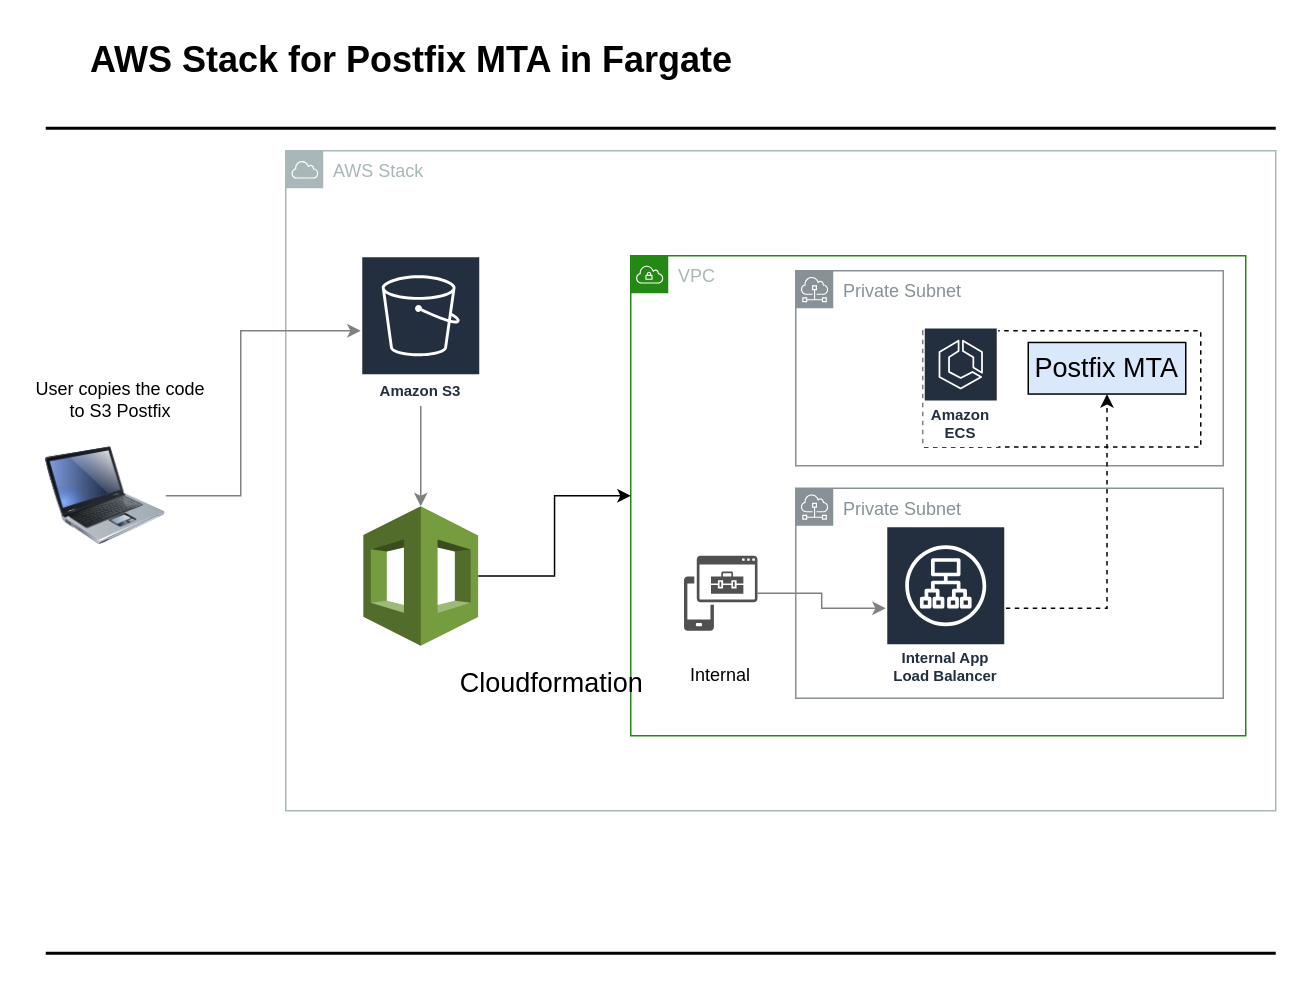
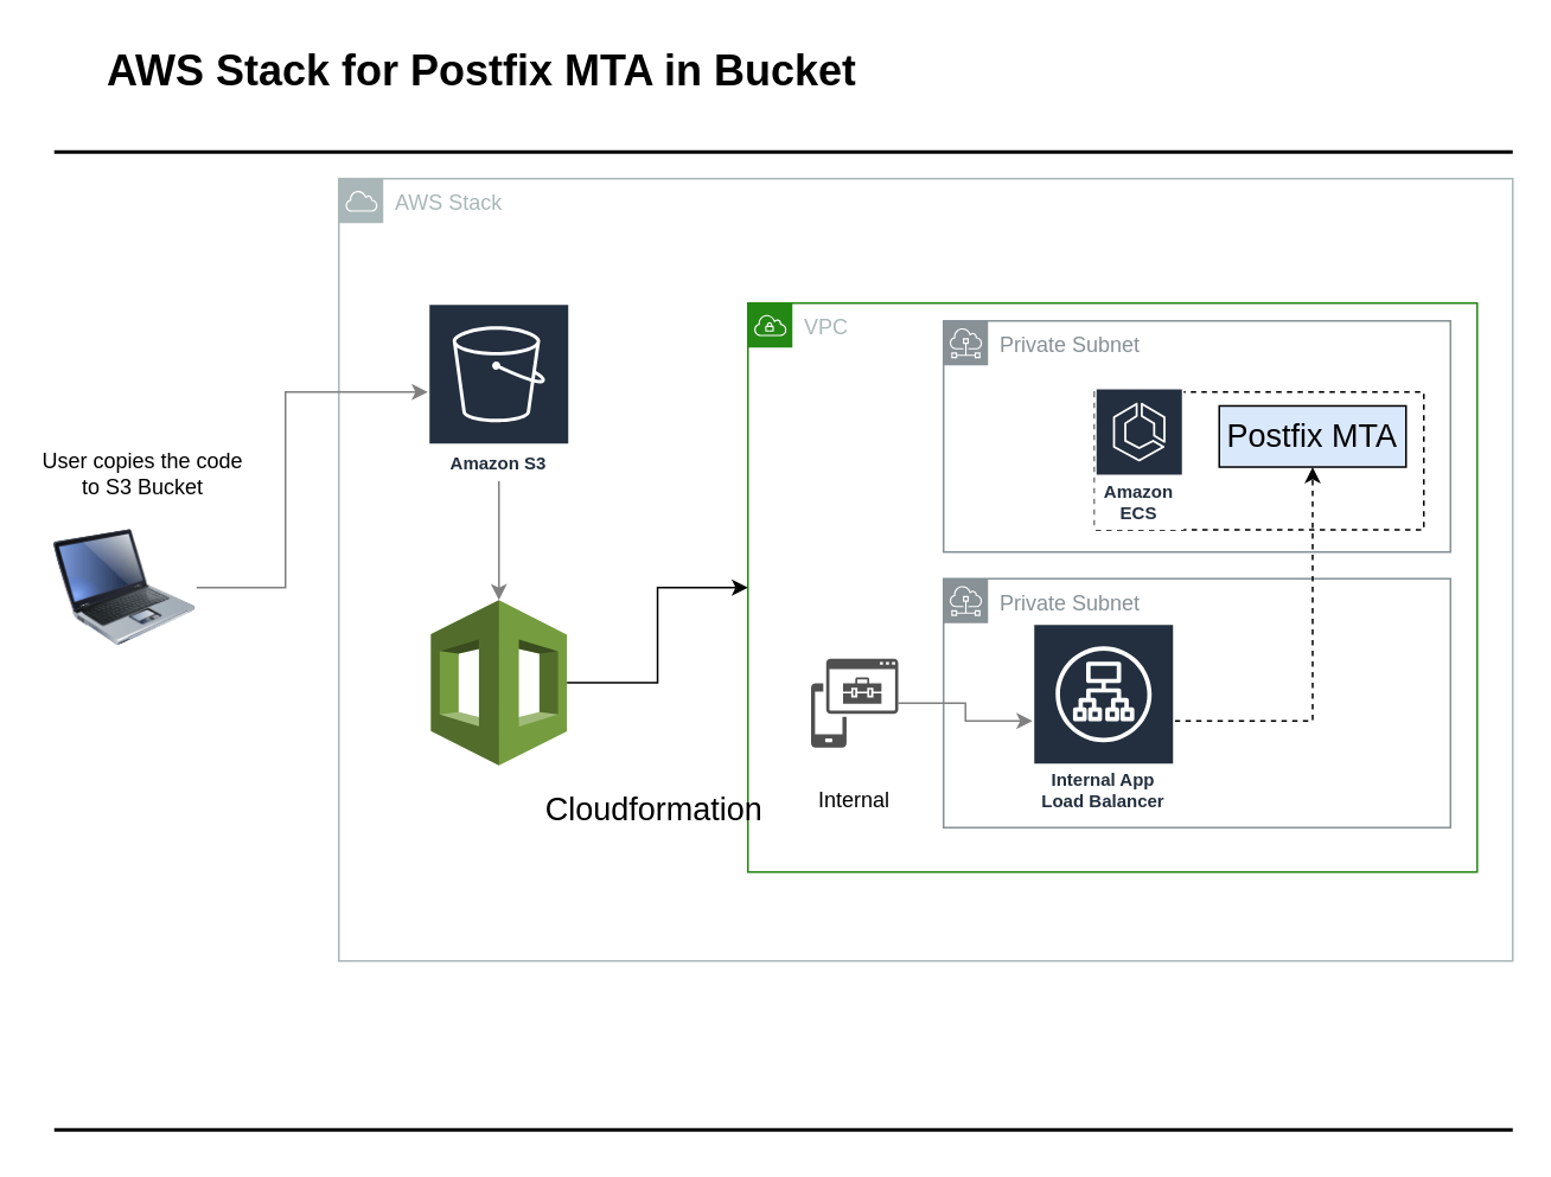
  <mxCell id="0" />
  <mxCell id="1" parent="0" />
  <mxCell id="2" value="Private Subnet" style="sketch=0;outlineConnect=0;gradientColor=none;html=1;whiteSpace=wrap;fontSize=12;fontStyle=0;shape=mxgraph.aws4.group;grIcon=mxgraph.aws4.group_subnet;strokeColor=#879196;fillColor=none;verticalAlign=top;align=left;spacingLeft=30;fontColor=#879196;dashed=0;" vertex="1" parent="1"><mxGeometry x="530" y="325" width="285" height="140" as="geometry" /></mxCell>
  <mxCell id="3" value="AWS Stack" style="outlineConnect=0;gradientColor=none;html=1;whiteSpace=wrap;fontSize=12;fontStyle=0;shape=mxgraph.aws4.group;grIcon=mxgraph.aws4.group_aws_cloud;strokeColor=#AAB7B8;fillColor=none;verticalAlign=top;align=left;spacingLeft=30;fontColor=#AAB7B8;dashed=0;" parent="1" vertex="1"><mxGeometry x="190" y="100" width="660" height="440" as="geometry" /></mxCell>
  <mxCell id="4" value="VPC" style="points=[[0,0],[0.25,0],[0.5,0],[0.75,0],[1,0],[1,0.25],[1,0.5],[1,0.75],[1,1],[0.75,1],[0.5,1],[0.25,1],[0,1],[0,0.75],[0,0.5],[0,0.25]];outlineConnect=0;gradientColor=none;html=1;whiteSpace=wrap;fontSize=12;fontStyle=0;shape=mxgraph.aws4.group;grIcon=mxgraph.aws4.group_vpc;strokeColor=#248814;fillColor=none;verticalAlign=top;align=left;spacingLeft=30;fontColor=#AAB7B8;dashed=0;" parent="1" vertex="1"><mxGeometry x="420" y="170" width="410" height="320" as="geometry" /></mxCell>
  <mxCell id="5" value="Private Subnet" style="sketch=0;outlineConnect=0;gradientColor=none;html=1;whiteSpace=wrap;fontSize=12;fontStyle=0;shape=mxgraph.aws4.group;grIcon=mxgraph.aws4.group_subnet;strokeColor=#879196;fillColor=none;verticalAlign=top;align=left;spacingLeft=30;fontColor=#879196;dashed=0;" vertex="1" parent="1"><mxGeometry x="530" y="180" width="285" height="130" as="geometry" /></mxCell>
  <mxCell id="6" value="" style="rounded=0;whiteSpace=wrap;html=1;fillColor=none;dashed=1;" parent="1" vertex="1"><mxGeometry x="615" y="220" width="185" height="77.5" as="geometry" /></mxCell>
  <mxCell id="7" style="edgeStyle=orthogonalEdgeStyle;rounded=0;orthogonalLoop=1;jettySize=auto;html=1;strokeColor=#808080;" parent="1" source="8" target="10" edge="1"><mxGeometry relative="1" as="geometry"><Array as="points"><mxPoint x="160" y="330" /><mxPoint x="160" y="220" /></Array></mxGeometry></mxCell>
  <mxCell id="8" value="" style="image;html=1;image=img/lib/clip_art/computers/Laptop_128x128.png" parent="1" vertex="1"><mxGeometry x="30" y="290" width="80" height="80" as="geometry" /></mxCell>
  <mxCell id="9" value="" style="edgeStyle=orthogonalEdgeStyle;rounded=0;orthogonalLoop=1;jettySize=auto;html=1;strokeColor=#808080;entryX=0.5;entryY=0;entryDx=0;entryDy=0;entryPerimeter=0;" parent="1" source="10" target="23" edge="1"><mxGeometry relative="1" as="geometry"><mxPoint x="280" y="310" as="targetPoint" /></mxGeometry></mxCell>
  <mxCell id="10" value="Amazon S3" style="outlineConnect=0;fontColor=#232F3E;gradientColor=none;strokeColor=#ffffff;fillColor=#232F3E;dashed=0;verticalLabelPosition=middle;verticalAlign=bottom;align=center;html=1;whiteSpace=wrap;fontSize=10;fontStyle=1;spacing=3;shape=mxgraph.aws4.productIcon;prIcon=mxgraph.aws4.s3;" parent="1" vertex="1"><mxGeometry x="240" y="170" width="80" height="100" as="geometry" /></mxCell>
  <mxCell id="11" style="edgeStyle=orthogonalEdgeStyle;rounded=0;orthogonalLoop=1;jettySize=auto;html=1;strokeColor=#808080;exitX=1;exitY=0.5;exitDx=0;exitDy=0;exitPerimeter=0;" parent="1" source="21" target="13" edge="1"><mxGeometry relative="1" as="geometry"><mxPoint x="518.5" y="390" as="sourcePoint" /></mxGeometry></mxCell>
  <mxCell id="12" style="edgeStyle=orthogonalEdgeStyle;rounded=0;orthogonalLoop=1;jettySize=auto;html=1;entryX=0.5;entryY=1;entryDx=0;entryDy=0;dashed=1;" edge="1" parent="1" source="13" target="20"><mxGeometry relative="1" as="geometry" /></mxCell>
- <mxCell id="13" value="Internal App Load Balancer" style="outlineConnect=0;fontColor=#232F3E;gradientColor=none;strokeColor=#ffffff;fillColor=#232F3E;dashed=0;verticalLabelPosition=middle;verticalAlign=bottom;align=center;html=1;whiteSpace=wrap;fontSize=10;fontStyle=1;spacing=3;shape=mxgraph.aws4.productIcon;prIcon=mxgraph.aws4.application_load_balancer;" parent="1" vertex="1"><mxGeometry x="590" y="350" width="80" height="110" as="geometry" /></mxCell>
+ <mxCell id="13" value="Internal App Load Balancer" style="outlineConnect=0;fontColor=#232F3E;gradientColor=none;strokeColor=#ffffff;fillColor=#232F3E;dashed=0;verticalLabelPosition=middle;verticalAlign=bottom;align=center;html=1;whiteSpace=wrap;fontSize=10;fontStyle=1;spacing=3;shape=mxgraph.aws4.productIcon;prIcon=mxgraph.aws4.application_load_balancer;" parent="1" vertex="1"><mxGeometry x="580" y="350" width="80" height="110" as="geometry" /></mxCell>
  <mxCell id="14" value="Amazon ECS" style="outlineConnect=0;fontColor=#232F3E;gradientColor=none;strokeColor=#ffffff;fillColor=#232F3E;dashed=0;verticalLabelPosition=middle;verticalAlign=bottom;align=center;html=1;whiteSpace=wrap;fontSize=10;fontStyle=1;spacing=3;shape=mxgraph.aws4.productIcon;prIcon=mxgraph.aws4.ecs;" parent="1" vertex="1"><mxGeometry x="615" y="217.5" width="50" height="80" as="geometry" /></mxCell>
  <mxCell id="15" value="Internal" style="text;html=1;strokeColor=none;fillColor=none;align=center;verticalAlign=middle;whiteSpace=wrap;rounded=0;dashed=1;" parent="1" vertex="1"><mxGeometry x="420" y="430" width="120" height="40" as="geometry" /></mxCell>
  <mxCell id="16" value="" style="line;strokeWidth=2;html=1;fillColor=none;" parent="1" vertex="1"><mxGeometry x="30" y="80" width="820" height="10" as="geometry" /></mxCell>
  <mxCell id="17" value="" style="line;strokeWidth=2;html=1;fillColor=none;" parent="1" vertex="1"><mxGeometry x="30" y="630" width="820" height="10" as="geometry" /></mxCell>
- <mxCell id="18" value="User copies the code to S3 Postfix" style="text;html=1;strokeColor=none;fillColor=none;align=center;verticalAlign=middle;whiteSpace=wrap;rounded=0;dashed=1;" parent="1" vertex="1"><mxGeometry x="20" y="245.61" width="120" height="40" as="geometry" /></mxCell>
- <mxCell id="19" value="&lt;h1&gt;&lt;span style=&quot;text-align: center&quot;&gt;AWS Stack for Postfix MTA in Fargate&lt;/span&gt;&lt;/h1&gt;" style="text;html=1;strokeColor=none;fillColor=none;spacing=5;spacingTop=-20;whiteSpace=wrap;overflow=hidden;rounded=0;" parent="1" vertex="1"><mxGeometry x="55" y="20" width="745" height="40" as="geometry" /></mxCell>
+ <mxCell id="18" value="User copies the code to S3 Bucket" style="text;html=1;strokeColor=none;fillColor=none;align=center;verticalAlign=middle;whiteSpace=wrap;rounded=0;dashed=1;" parent="1" vertex="1"><mxGeometry x="20" y="245.61" width="120" height="40" as="geometry" /></mxCell>
+ <mxCell id="19" value="&lt;h1&gt;&lt;span style=&quot;text-align: center&quot;&gt;AWS Stack for Postfix MTA in Bucket&lt;/span&gt;&lt;/h1&gt;" style="text;html=1;strokeColor=none;fillColor=none;spacing=5;spacingTop=-20;whiteSpace=wrap;overflow=hidden;rounded=0;" parent="1" vertex="1"><mxGeometry x="55" y="20" width="745" height="40" as="geometry" /></mxCell>
  <mxCell id="20" value="&lt;font style=&quot;font-size: 18px&quot;&gt;Postfix MTA&lt;/font&gt;" style="rounded=0;whiteSpace=wrap;html=1;fillColor=#dae8fc;" parent="1" vertex="1"><mxGeometry x="685" y="227.81" width="105" height="34.39" as="geometry" /></mxCell>
  <mxCell id="21" value="" style="sketch=0;pointerEvents=1;shadow=0;dashed=0;html=1;strokeColor=none;labelPosition=center;verticalLabelPosition=bottom;verticalAlign=top;align=center;fillColor=#505050;shape=mxgraph.mscae.intune.intune_mobile_application_management;fontSize=18;" parent="1" vertex="1"><mxGeometry x="455.5" y="370" width="49" height="50" as="geometry" /></mxCell>
  <mxCell id="22" style="edgeStyle=orthogonalEdgeStyle;rounded=0;orthogonalLoop=1;jettySize=auto;html=1;fontSize=18;" parent="1" source="23" target="4" edge="1"><mxGeometry relative="1" as="geometry" /></mxCell>
  <mxCell id="23" value="" style="outlineConnect=0;dashed=0;verticalLabelPosition=bottom;verticalAlign=top;align=center;html=1;shape=mxgraph.aws3.cloudformation;fillColor=#759C3E;gradientColor=none;fontSize=18;" parent="1" vertex="1"><mxGeometry x="241.75" y="337" width="76.5" height="93" as="geometry" /></mxCell>
  <mxCell id="24" value="Cloudformation&amp;nbsp;" style="text;html=1;strokeColor=none;fillColor=none;align=center;verticalAlign=middle;whiteSpace=wrap;rounded=0;fontSize=18;" parent="1" vertex="1"><mxGeometry x="340" y="440" width="60" height="30" as="geometry" /></mxCell>
